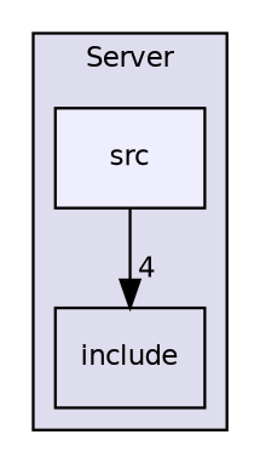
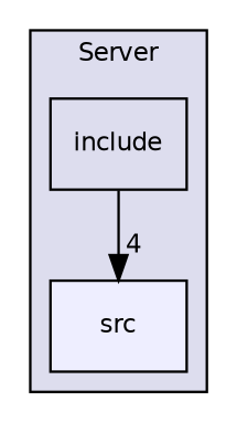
  digraph {
    compound=true
    fontname="DejaVu Sans"
    node [fontname="DejaVu Sans" fontsize=10 shape=box]
    n1 [label=include]
    n2 [fillcolor="#eeeeff" label=src pencolor=black style=filled]
    subgraph cluster_1 {
      bgcolor="#ddddee"
      fontsize=10
      label=Server
      pencolor=black
      n1
      n2
    }
-   n2 -> n1 [headlabel=4 labeldistance=1.5 labelfontname=Helvetica labelfontsize=10 fontname="DejaVu Sans"]
+   n1 -> n2 [headlabel=4 labeldistance=1.5 labelfontname=Helvetica labelfontsize=10 fontname="DejaVu Sans"]
  }
